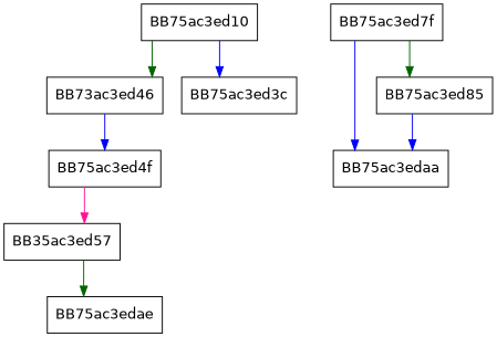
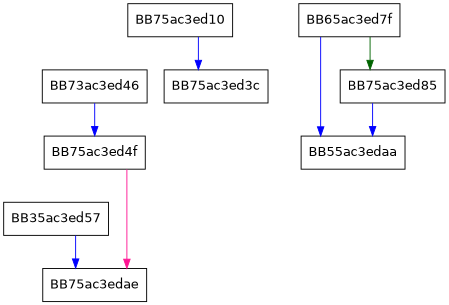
  digraph {
    fontname="DejaVu Sans"
    splines=ortho
    node [fontname="DejaVu Sans" shape=box]
    edge [color=blue fontname="DejaVu Sans"]
    n1 [label=BB73ac3ed46]
    BB75ac3ed10
    BB75ac3ed3c
    BB75ac3ed4f
    n5 [label=BB35ac3ed57]
    BB75ac3edae
-   BB75ac3ed7f
-   BB75ac3edaa
+   BB75ac3ed7f [label=BB65ac3ed7f]
+   BB75ac3edaa [label=BB55ac3edaa]
    BB75ac3ed85
    n1 -> BB75ac3ed4f
-   BB75ac3ed10 -> n1 [color=darkgreen]
    BB75ac3ed10 -> BB75ac3ed3c
-   BB75ac3ed4f -> n5 [color=deeppink]
-   n5 -> BB75ac3edae [color=darkgreen]
+   BB75ac3ed4f -> BB75ac3edae [color=deeppink]
+   n5 -> BB75ac3edae
    BB75ac3ed7f -> BB75ac3edaa
    BB75ac3ed7f -> BB75ac3ed85 [color=darkgreen]
    BB75ac3ed85 -> BB75ac3edaa
  }
